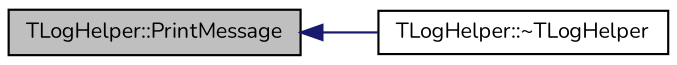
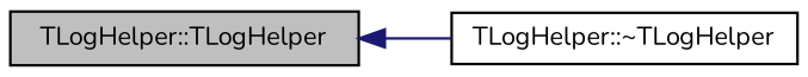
  digraph {
    rankdir=LR
    fontname=Nunito
    node [color=black fontname=Nunito fontsize=10 shape=record style=filled]
-   n1 [fillcolor=grey75 fontcolor=black height=0.2 label="TLogHelper::PrintMessage" width=0.4]
+   n1 [fillcolor=grey75 fontcolor=black height=0.2 label="TLogHelper::TLogHelper" width=0.4]
    n2 [fillcolor=white height=0.2 label="TLogHelper::~TLogHelper" width=0.4]
    n1 -> n2 [color=midnightblue dir=back fontname=Nunito fontsize=10 labelfontname=Helvetica labelfontsize=10 style=solid]
  }
